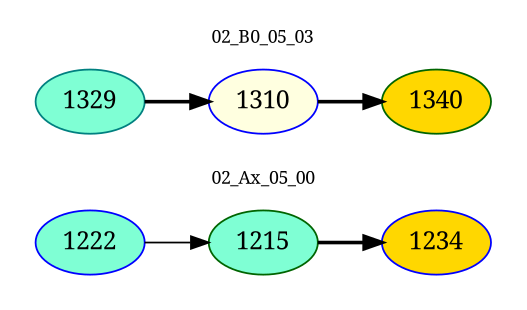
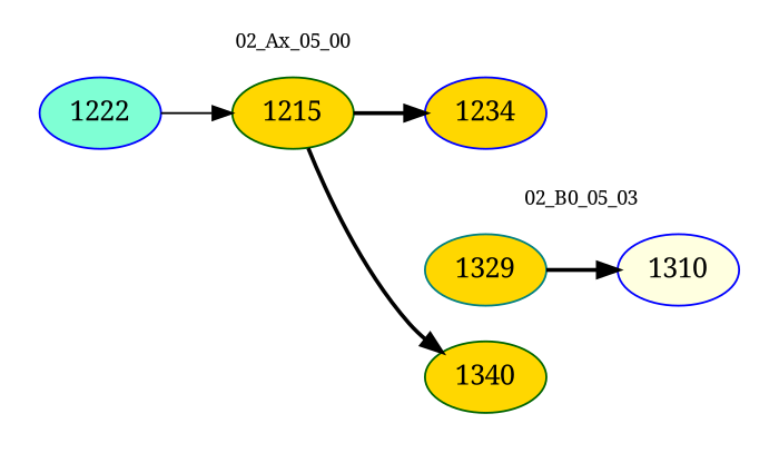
  digraph {
    fontname="Noto Serif"
    rankdir=LR
    node [color=blue fillcolor=aquamarine fontname="Noto Serif" style=filled]
    edge [color=black fontname="Noto Serif" style=bold]
    n1 [label=1222]
-   n2 [color=darkgreen label=1215]
+   n2 [color=darkgreen fillcolor=gold label=1215]
    n3 [fillcolor=gold label=1234]
-   n4 [color=teal label=1329]
+   n4 [color=teal fillcolor=gold label=1329]
    n5 [fillcolor=lightyellow label=1310]
    n6 [color=darkgreen fillcolor=gold label=1340]
    subgraph cluster_1 {
      color=white
      fontsize=10
      label="02_Ax_05_00"
      n1
      n2
      n3
    }
    subgraph cluster_2 {
      color=white
      fontsize=10
      label="02_B0_05_03"
      n4
      n5
      n6
    }
    n1 -> n2 [style=solid]
    n2 -> n3
    n4 -> n5
-   n5 -> n6
+   n2 -> n6
  }
